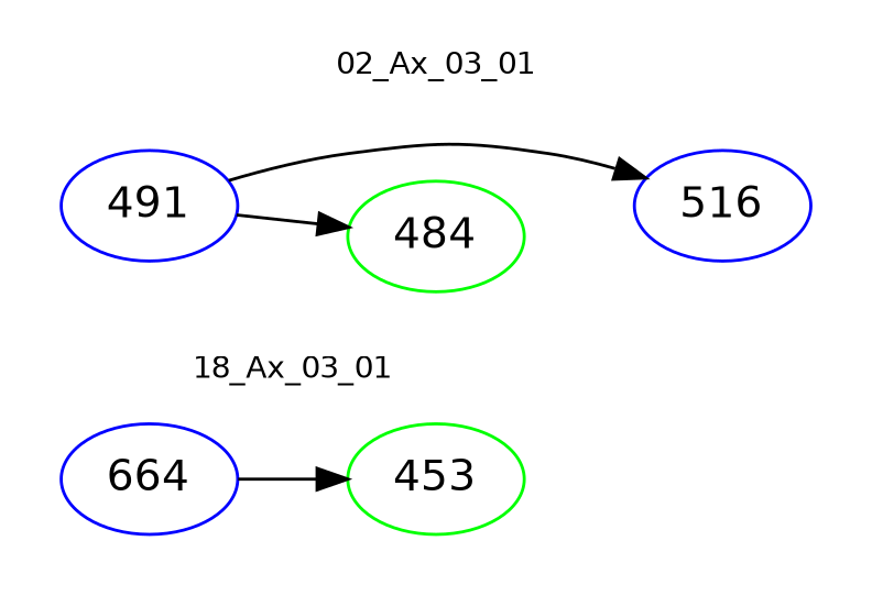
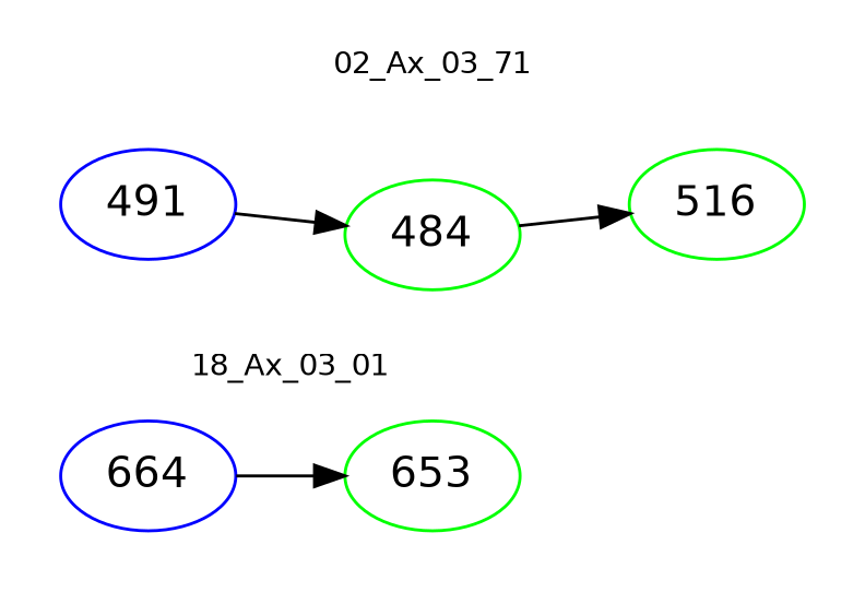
  digraph {
    fontname="DejaVu Sans"
    rankdir=LR
    node [color=blue fontname="DejaVu Sans"]
    edge [color=black fontname="DejaVu Sans"]
    n1 [label=664]
-   n2 [color=green label=453]
+   n2 [color=green label=653]
    n3 [label=491]
    n4 [color=green label=484]
-   n5 [label=516]
+   n5 [color=green label=516]
    subgraph cluster_1 {
      color=white
      fontsize=10
      label="18_Ax_03_01"
      n1
      n2
    }
    subgraph cluster_2 {
      color=white
      fontsize=10
-     label="02_Ax_03_01"
+     label="02_Ax_03_71"
      n3
      n4
      n5
    }
    n1 -> n2
    n3 -> n4
-   n3 -> n5
+   n4 -> n5
  }
